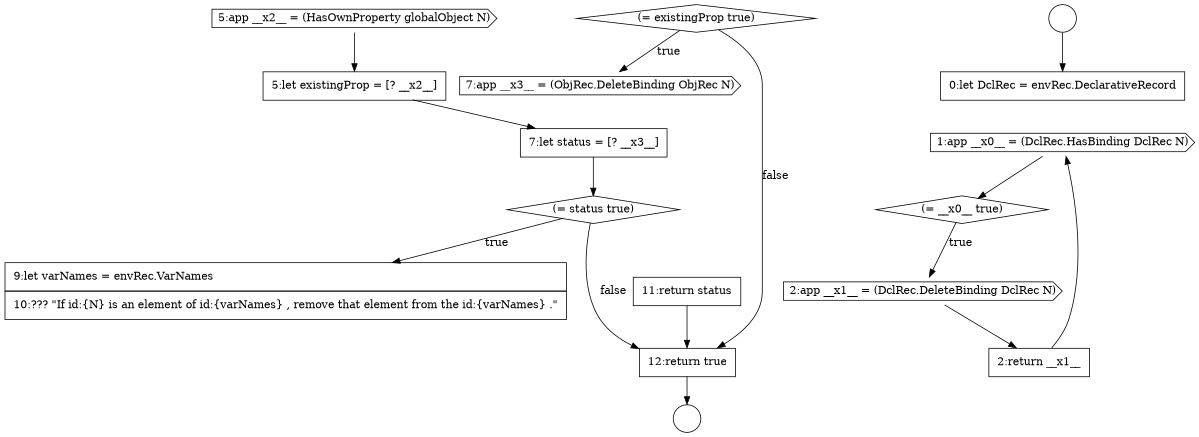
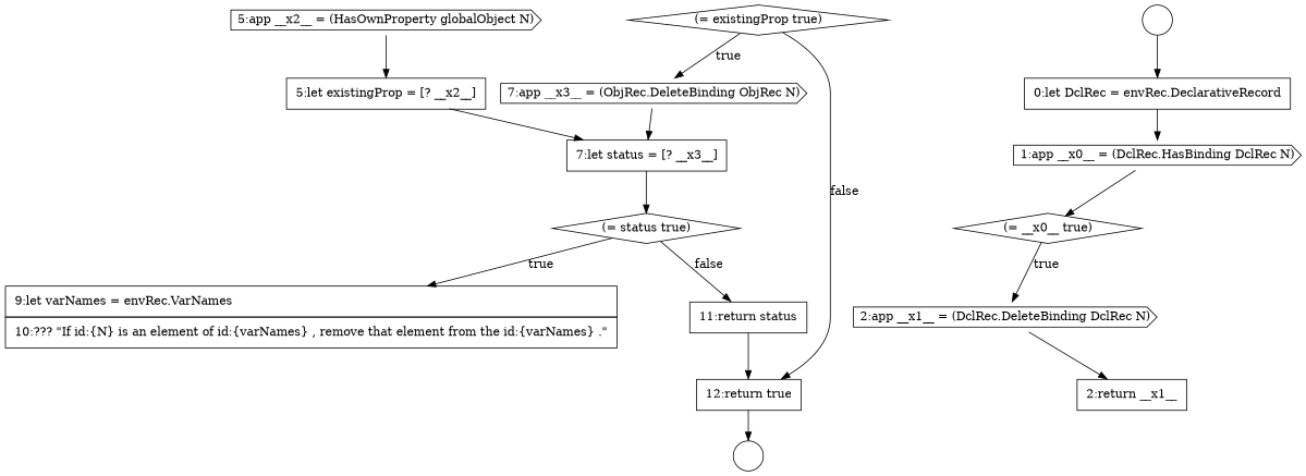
  digraph {
    node [color=black fillcolor=white shape=none style=filled]
    edge [color=black]
    n1 [label=<<font color="black">5:app __x2__ = (HasOwnProperty globalObject N)</font>> shape=cds]
    n2 [label=<<font color="black">     <table border="0" cellborder="1" cellspacing="0" cellpadding="10">       <tr><td align="left">5:let existingProp = [? __x2__]</td></tr>     </table>   </font>> margin=0]
    n3 [label=<<font color="black">(= status true)</font>> shape=diamond]
    n4 [label=<<font color="black">     <table border="0" cellborder="1" cellspacing="0" cellpadding="10">       <tr><td align="left">11:return status</td></tr>     </table>   </font>> margin=0]
    n5 [label=<<font color="black">     <table border="0" cellborder="1" cellspacing="0" cellpadding="10">       <tr><td align="left">9:let varNames = envRec.VarNames</td></tr>       <tr><td align="left">10:??? &quot;If id:{N} is an element of id:{varNames} , remove that element from the id:{varNames} .&quot;</td></tr>     </table>   </font>> margin=0]
    n6 [label=<<font color="black">     <table border="0" cellborder="1" cellspacing="0" cellpadding="10">       <tr><td align="left">12:return true</td></tr>     </table>   </font>> margin=0]
    n7 [label=<<font color="black">1:app __x0__ = (DclRec.HasBinding DclRec N)</font>> shape=cds]
    n8 [label=<<font color="black">(= __x0__ true)</font>> shape=diamond]
    n9 [label=<<font color="black">2:app __x1__ = (DclRec.DeleteBinding DclRec N)</font>> shape=cds]
    n10 [label=<<font color="black">     <table border="0" cellborder="1" cellspacing="0" cellpadding="10">       <tr><td align="left">7:let status = [? __x3__]</td></tr>     </table>   </font>> margin=0]
    n11 [label=" " shape=circle]
    n12 [label=<<font color="black">7:app __x3__ = (ObjRec.DeleteBinding ObjRec N)</font>> shape=cds]
    n13 [label=<<font color="black">     <table border="0" cellborder="1" cellspacing="0" cellpadding="10">       <tr><td align="left">2:return __x1__</td></tr>     </table>   </font>> margin=0]
    n14 [label=<<font color="black">(= existingProp true)</font>> shape=diamond]
    n15 [label=<<font color="black">     <table border="0" cellborder="1" cellspacing="0" cellpadding="10">       <tr><td align="left">0:let DclRec = envRec.DeclarativeRecord</td></tr>     </table>   </font>> margin=0]
    n16 [label=" " shape=circle]
    n1 -> n2
    n2 -> n10
-   n3 -> n6 [label=<<font color="black">false</font>>]
+   n3 -> n4 [label=<<font color="black">false</font>>]
    n3 -> n5 [label=<<font color="black">true</font>>]
    n4 -> n6
    n6 -> n11
    n7 -> n8
    n8 -> n9 [label=<<font color="black">true</font>>]
    n9 -> n13
    n10 -> n3
+   n12 -> n10
    n14 -> n6 [label=<<font color="black">false</font>>]
    n14 -> n12 [label=<<font color="black">true</font>>]
-   n13 -> n7
+   n15 -> n7
    n16 -> n15
  }
